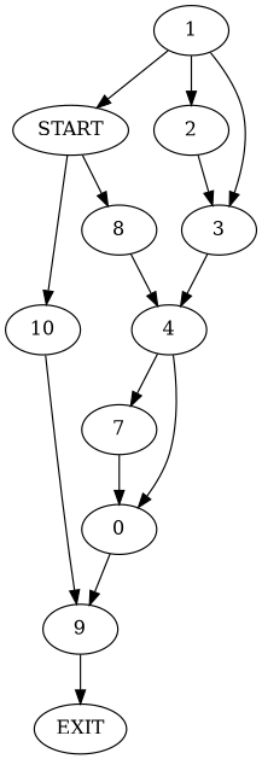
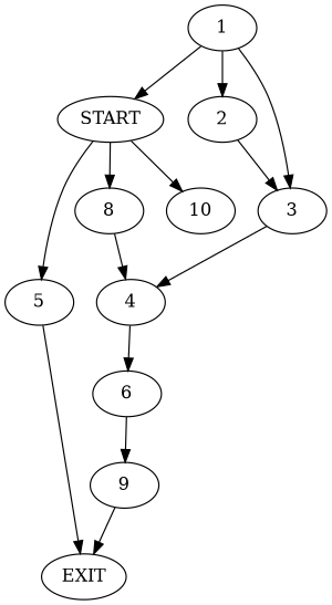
  digraph {
    n1 [label=START]
+   5
    8
    10
    1
    2
    3
    n8 [label=EXIT]
    4
    9
-   6 [label=0]
-   7
+   6
+   n1 -> 5
    n1 -> 8
    n1 -> 10
+   5 -> n8
    8 -> 4
-   10 -> 9
    1 -> n1
    1 -> 2
    1 -> 3
    2 -> 3
    3 -> 4
    4 -> 6
-   4 -> 7
    9 -> n8
    6 -> 9
-   7 -> 6
  }
